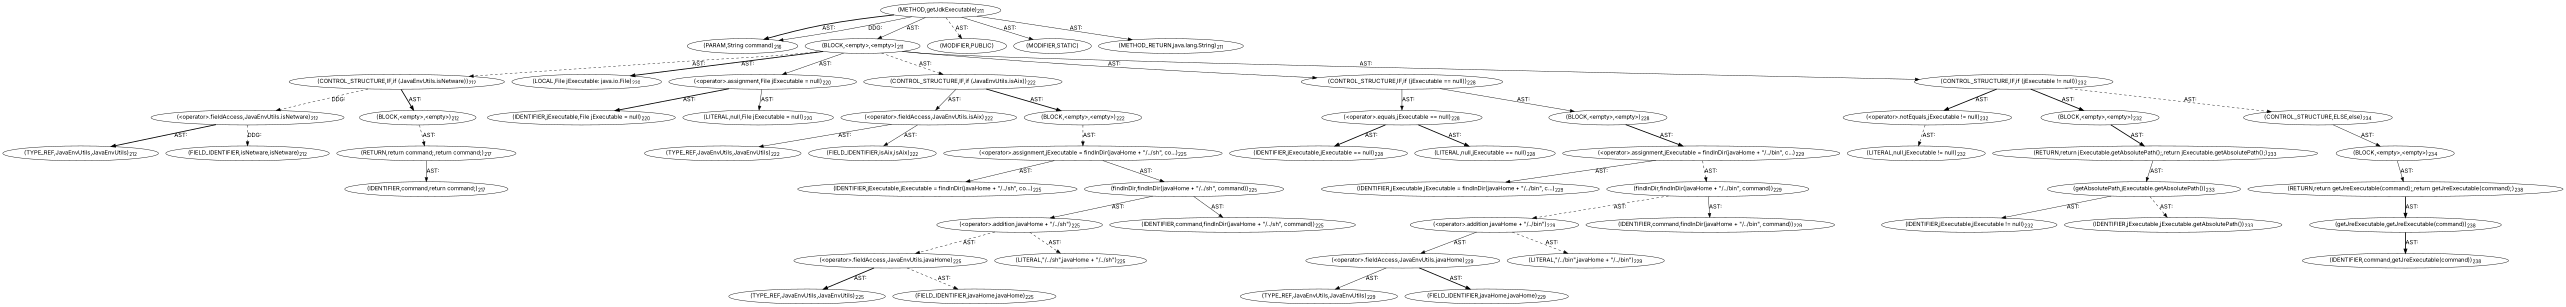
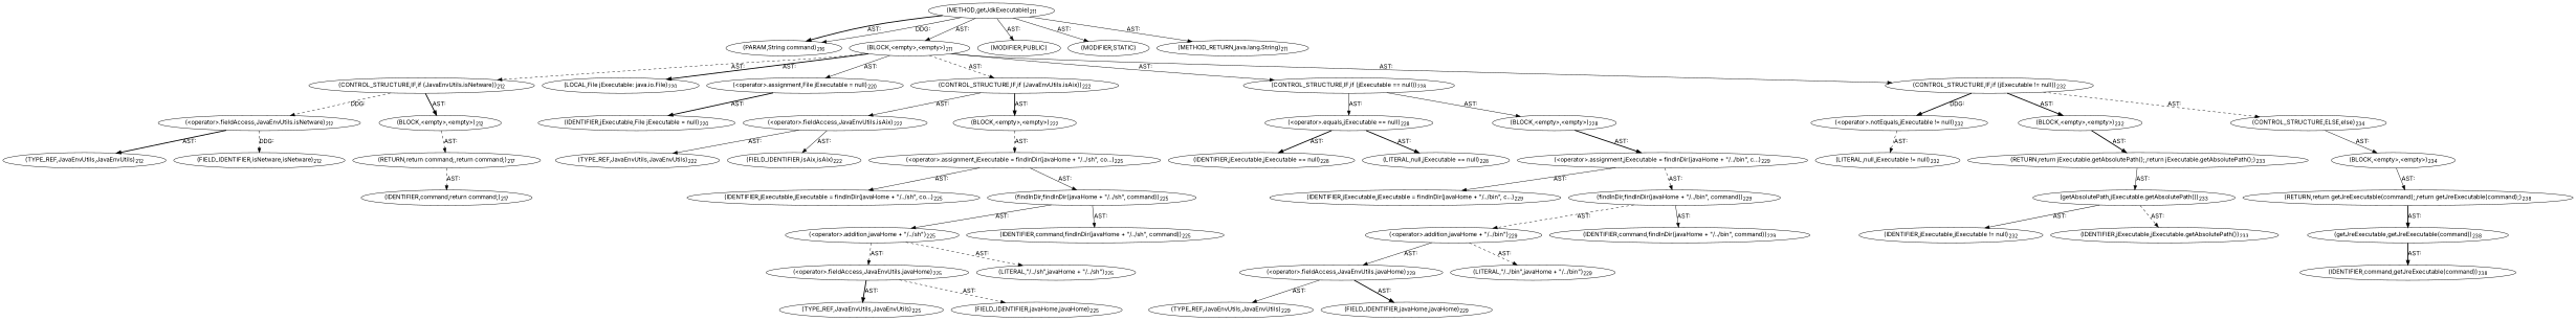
  digraph {
    fontname=Inter
    node [fontname=Inter]
    edge [fontname=Inter style=solid]
    n1 [label=<(METHOD,getJdkExecutable)<SUB>211</SUB>>]
    n2 [label=<(PARAM,String command)<SUB>216</SUB>>]
    n3 [label=<(BLOCK,&lt;empty&gt;,&lt;empty&gt;)<SUB>211</SUB>>]
    n4 [label=<(MODIFIER,PUBLIC)>]
    n5 [label=<(MODIFIER,STATIC)>]
    n6 [label=<(METHOD_RETURN,java.lang.String)<SUB>211</SUB>>]
    n7 [label=<(CONTROL_STRUCTURE,IF,if (JavaEnvUtils.isNetware))<SUB>212</SUB>>]
    n8 [label=<(LOCAL,File jExecutable: java.io.File)<SUB>220</SUB>>]
    n9 [label=<(&lt;operator&gt;.assignment,File jExecutable = null)<SUB>220</SUB>>]
    n10 [label=<(CONTROL_STRUCTURE,IF,if (JavaEnvUtils.isAix))<SUB>222</SUB>>]
    n11 [label=<(CONTROL_STRUCTURE,IF,if (jExecutable == null))<SUB>228</SUB>>]
    n12 [label=<(CONTROL_STRUCTURE,IF,if (jExecutable != null))<SUB>232</SUB>>]
    n13 [label=<(&lt;operator&gt;.fieldAccess,JavaEnvUtils.isNetware)<SUB>212</SUB>>]
    n14 [label=<(BLOCK,&lt;empty&gt;,&lt;empty&gt;)<SUB>212</SUB>>]
    n15 [label=<(IDENTIFIER,jExecutable,File jExecutable = null)<SUB>220</SUB>>]
-   n16 [label=<(LITERAL,null,File jExecutable = null)<SUB>220</SUB>>]
    n17 [label=<(&lt;operator&gt;.fieldAccess,JavaEnvUtils.isAix)<SUB>222</SUB>>]
    n18 [label=<(BLOCK,&lt;empty&gt;,&lt;empty&gt;)<SUB>222</SUB>>]
    n19 [label=<(&lt;operator&gt;.equals,jExecutable == null)<SUB>228</SUB>>]
    n20 [label=<(BLOCK,&lt;empty&gt;,&lt;empty&gt;)<SUB>228</SUB>>]
    n21 [label=<(&lt;operator&gt;.notEquals,jExecutable != null)<SUB>232</SUB>>]
    n22 [label=<(BLOCK,&lt;empty&gt;,&lt;empty&gt;)<SUB>232</SUB>>]
    n23 [label=<(CONTROL_STRUCTURE,ELSE,else)<SUB>234</SUB>>]
    n24 [label=<(TYPE_REF,JavaEnvUtils,JavaEnvUtils)<SUB>212</SUB>>]
    n25 [label=<(FIELD_IDENTIFIER,isNetware,isNetware)<SUB>212</SUB>>]
    n26 [label=<(RETURN,return command;,return command;)<SUB>217</SUB>>]
    n27 [label=<(IDENTIFIER,command,return command;)<SUB>217</SUB>>]
    n28 [label=<(TYPE_REF,JavaEnvUtils,JavaEnvUtils)<SUB>222</SUB>>]
    n29 [label=<(FIELD_IDENTIFIER,isAix,isAix)<SUB>222</SUB>>]
    n30 [label=<(&lt;operator&gt;.assignment,jExecutable = findInDir(javaHome + &quot;/../sh&quot;, co...)<SUB>225</SUB>>]
    n31 [label=<(IDENTIFIER,jExecutable,jExecutable = findInDir(javaHome + &quot;/../sh&quot;, co...)<SUB>225</SUB>>]
    n32 [label=<(findInDir,findInDir(javaHome + &quot;/../sh&quot;, command))<SUB>225</SUB>>]
    n33 [label=<(&lt;operator&gt;.addition,javaHome + &quot;/../sh&quot;)<SUB>225</SUB>>]
    n34 [label=<(IDENTIFIER,command,findInDir(javaHome + &quot;/../sh&quot;, command))<SUB>225</SUB>>]
    n35 [label=<(&lt;operator&gt;.fieldAccess,JavaEnvUtils.javaHome)<SUB>225</SUB>>]
    n36 [label=<(LITERAL,&quot;/../sh&quot;,javaHome + &quot;/../sh&quot;)<SUB>225</SUB>>]
    n37 [label=<(TYPE_REF,JavaEnvUtils,JavaEnvUtils)<SUB>225</SUB>>]
    n38 [label=<(FIELD_IDENTIFIER,javaHome,javaHome)<SUB>225</SUB>>]
    n39 [label=<(IDENTIFIER,jExecutable,jExecutable == null)<SUB>228</SUB>>]
    n40 [label=<(LITERAL,null,jExecutable == null)<SUB>228</SUB>>]
    n41 [label=<(&lt;operator&gt;.assignment,jExecutable = findInDir(javaHome + &quot;/../bin&quot;, c...)<SUB>229</SUB>>]
    n42 [label=<(IDENTIFIER,jExecutable,jExecutable = findInDir(javaHome + &quot;/../bin&quot;, c...)<SUB>229</SUB>>]
    n43 [label=<(findInDir,findInDir(javaHome + &quot;/../bin&quot;, command))<SUB>229</SUB>>]
    n44 [label=<(&lt;operator&gt;.addition,javaHome + &quot;/../bin&quot;)<SUB>229</SUB>>]
    n45 [label=<(IDENTIFIER,command,findInDir(javaHome + &quot;/../bin&quot;, command))<SUB>229</SUB>>]
    n46 [label=<(&lt;operator&gt;.fieldAccess,JavaEnvUtils.javaHome)<SUB>229</SUB>>]
    n47 [label=<(LITERAL,&quot;/../bin&quot;,javaHome + &quot;/../bin&quot;)<SUB>229</SUB>>]
    n48 [label=<(TYPE_REF,JavaEnvUtils,JavaEnvUtils)<SUB>229</SUB>>]
    n49 [label=<(FIELD_IDENTIFIER,javaHome,javaHome)<SUB>229</SUB>>]
    n50 [label=<(LITERAL,null,jExecutable != null)<SUB>232</SUB>>]
    n51 [label=<(RETURN,return jExecutable.getAbsolutePath();,return jExecutable.getAbsolutePath();)<SUB>233</SUB>>]
    n52 [label=<(BLOCK,&lt;empty&gt;,&lt;empty&gt;)<SUB>234</SUB>>]
    n53 [label=<(IDENTIFIER,jExecutable,jExecutable != null)<SUB>232</SUB>>]
    n54 [label=<(getAbsolutePath,jExecutable.getAbsolutePath())<SUB>233</SUB>>]
    n55 [label=<(IDENTIFIER,jExecutable,jExecutable.getAbsolutePath())<SUB>233</SUB>>]
    n56 [label=<(RETURN,return getJreExecutable(command);,return getJreExecutable(command);)<SUB>238</SUB>>]
    n57 [label=<(getJreExecutable,getJreExecutable(command))<SUB>238</SUB>>]
    n58 [label=<(IDENTIFIER,command,getJreExecutable(command))<SUB>238</SUB>>]
    n1 -> n2 [label="AST: " style=bold]
    n1 -> n2 [label="DDG: "]
    n1 -> n3 [label="AST: "]
-   n1 -> n4 [label="AST: " style=dashed]
+   n1 -> n4 [label="AST: "]
    n1 -> n5 [label="AST: "]
    n1 -> n6 [label="AST: "]
    n3 -> n7 [label="AST: " style=dashed]
    n3 -> n8 [label="AST: " style=bold]
    n3 -> n9 [label="AST: "]
    n3 -> n10 [label="AST: " style=dashed]
    n3 -> n11 [label="AST: "]
    n3 -> n12 [label="AST: "]
    n7 -> n13 [label="DDG: " style=dashed]
    n7 -> n14 [label="AST: " style=bold]
    n9 -> n15 [label="AST: " style=bold]
-   n9 -> n16 [label="AST: "]
    n10 -> n17 [label="AST: "]
    n10 -> n18 [label="AST: " style=bold]
    n11 -> n19 [label="AST: "]
    n11 -> n20 [label="AST: "]
-   n12 -> n21 [label="AST: " style=bold]
+   n12 -> n21 [label="DDG: " style=bold]
    n12 -> n22 [label="AST: " style=bold]
    n12 -> n23 [label="AST: " style=dashed]
    n13 -> n24 [label="AST: " style=bold]
    n13 -> n25 [label="DDG: " style=dashed]
    n14 -> n26 [label="AST: " style=dashed]
    n17 -> n28 [label="AST: "]
    n17 -> n29 [label="AST: "]
    n18 -> n30 [label="AST: " style=dashed]
    n19 -> n39 [label="AST: " style=bold]
    n19 -> n40 [label="AST: " style=bold]
    n20 -> n41 [label="AST: " style=bold]
    n21 -> n50 [label="AST: " style=dashed]
    n22 -> n51 [label="AST: " style=bold]
    n23 -> n52 [label="AST: "]
-   n26 -> n27 [label="AST: "]
+   n26 -> n27 [label="AST: " style=dashed]
    n30 -> n31 [label="AST: "]
    n30 -> n32 [label="AST: "]
    n32 -> n33 [label="AST: "]
    n32 -> n34 [label="AST: "]
    n33 -> n35 [label="AST: " style=dashed]
    n33 -> n36 [label="AST: " style=dashed]
    n35 -> n37 [label="AST: " style=bold]
    n35 -> n38 [label="AST: " style=dashed]
    n41 -> n42 [label="AST: "]
    n41 -> n43 [label="AST: " style=dashed]
    n43 -> n44 [label="AST: " style=dashed]
    n43 -> n45 [label="AST: "]
    n44 -> n46 [label="AST: "]
    n44 -> n47 [label="AST: " style=dashed]
    n46 -> n48 [label="AST: "]
    n46 -> n49 [label="AST: " style=bold]
    n51 -> n54 [label="AST: "]
    n52 -> n56 [label="AST: "]
    n54 -> n53 [label="AST: "]
    n54 -> n55 [label="AST: " style=dashed]
    n56 -> n57 [label="AST: " style=bold]
    n57 -> n58 [label="AST: " style=bold]
  }
